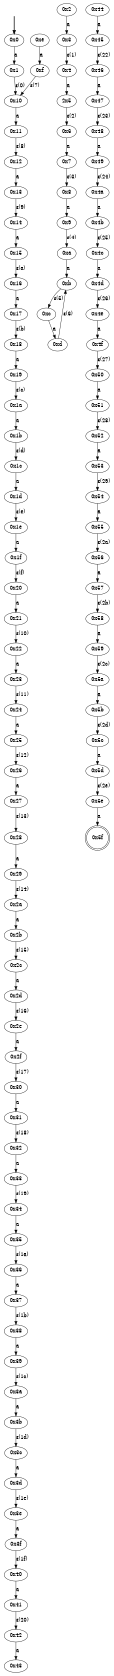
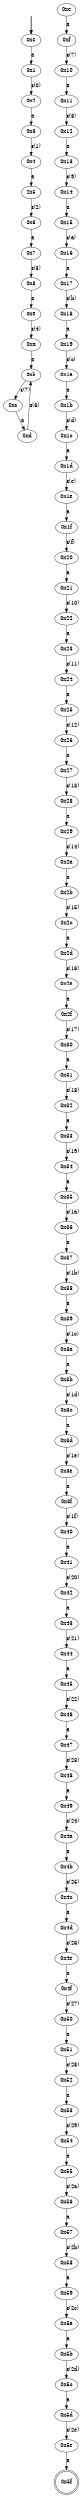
  digraph {
    fake [style=invisible]
    "0x0" [root=true]
    "0x1"
    "0x2"
    "0x3"
    "0x4"
    n7 [label="2x5"]
    "0x6"
    "0x7"
    "0x8"
    "0x9"
    "0xa"
    "0xb"
    "0xc"
    "0xd"
    "0xe"
    "0xf"
    "0x10"
    "0x11"
    "0x12"
    "0x13"
    "0x14"
    "0x15"
    "0x16"
    "0x17"
    "0x18"
    "0x19"
    "0x1a"
    "0x1b"
    "0x1c"
    "0x1d"
    "0x1e"
    "0x1f"
    "0x20"
    "0x21"
    "0x22"
    "0x23"
    "0x24"
    "0x25"
    "0x26"
    "0x27"
    "0x28"
    "0x29"
    "0x2a"
    "0x2b"
    "0x2c"
    "0x2d"
    "0x2e"
    "0x2f"
    "0x30"
    "0x31"
    "0x32"
    "0x33"
    "0x34"
    "0x35"
    "0x36"
    "0x37"
    "0x38"
    "0x39"
    "0x3a"
    "0x3b"
    "0x3c"
    "0x3d"
    "0x3e"
    "0x3f"
    "0x40"
    "0x41"
    "0x42"
    "0x43"
    "0x44"
    "0x45"
    "0x46"
    "0x47"
    "0x48"
    "0x49"
    "0x4a"
    "0x4b"
    "0x4c"
    "0x4d"
    "0x4e"
    "0x4f"
    "0x50"
    "0x51"
    "0x52"
    "0x53"
    "0x54"
    "0x55"
    "0x56"
    "0x57"
    "0x58"
    "0x59"
    "0x5a"
    "0x5b"
    "0x5c"
    "0x5d"
    "0x5e"
    "0x5f" [shape=doublecircle]
    fake -> "0x0" [style=bold]
    "0x0" -> "0x1" [label=a]
-   "0x1" -> "0x10" [label="ε(0)"]
+   "0x1" -> "0x2" [label="ε(0)"]
    "0x2" -> "0x3" [label=a]
    "0x3" -> "0x4" [label="ε(1)"]
    "0x4" -> n7 [label=a]
    n7 -> "0x6" [label="ε(2)"]
    "0x6" -> "0x7" [label=a]
    "0x7" -> "0x8" [label="ε(3)"]
    "0x8" -> "0x9" [label=a]
    "0x9" -> "0xa" [label="ε(4)"]
    "0xa" -> "0xb" [label=a]
-   "0xb" -> "0xc" [label="ε(5)"]
+   "0xb" -> "0xc" [label="ε(7)"]
    "0xc" -> "0xd" [label=a]
    "0xd" -> "0xb" [label="ε(6)"]
    "0xe" -> "0xf" [label=a]
    "0xf" -> "0x10" [label="ε(7)"]
    "0x10" -> "0x11" [label=a]
    "0x11" -> "0x12" [label="ε(8)"]
    "0x12" -> "0x13" [label=a]
    "0x13" -> "0x14" [label="ε(9)"]
    "0x14" -> "0x15" [label=a]
    "0x15" -> "0x16" [label="ε(a)"]
    "0x16" -> "0x17" [label=a]
    "0x17" -> "0x18" [label="ε(b)"]
    "0x18" -> "0x19" [label=a]
    "0x19" -> "0x1a" [label="ε(c)"]
    "0x1a" -> "0x1b" [label=a]
    "0x1b" -> "0x1c" [label="ε(d)"]
    "0x1c" -> "0x1d" [label=a]
    "0x1d" -> "0x1e" [label="ε(e)"]
    "0x1e" -> "0x1f" [label=a]
    "0x1f" -> "0x20" [label="ε(f)"]
    "0x20" -> "0x21" [label=a]
    "0x21" -> "0x22" [label="ε(10)"]
    "0x22" -> "0x23" [label=a]
    "0x23" -> "0x24" [label="ε(11)"]
    "0x24" -> "0x25" [label=a]
    "0x25" -> "0x26" [label="ε(12)"]
    "0x26" -> "0x27" [label=a]
    "0x27" -> "0x28" [label="ε(13)"]
    "0x28" -> "0x29" [label=a]
    "0x29" -> "0x2a" [label="ε(14)"]
    "0x2a" -> "0x2b" [label=a]
    "0x2b" -> "0x2c" [label="ε(15)"]
    "0x2c" -> "0x2d" [label=a]
    "0x2d" -> "0x2e" [label="ε(16)"]
    "0x2e" -> "0x2f" [label=a]
    "0x2f" -> "0x30" [label="ε(17)"]
    "0x30" -> "0x31" [label=a]
    "0x31" -> "0x32" [label="ε(18)"]
    "0x32" -> "0x33" [label=a]
    "0x33" -> "0x34" [label="ε(19)"]
    "0x34" -> "0x35" [label=a]
    "0x35" -> "0x36" [label="ε(1a)"]
    "0x36" -> "0x37" [label=a]
    "0x37" -> "0x38" [label="ε(1b)"]
    "0x38" -> "0x39" [label=a]
    "0x39" -> "0x3a" [label="ε(1c)"]
    "0x3a" -> "0x3b" [label=a]
    "0x3b" -> "0x3c" [label="ε(1d)"]
    "0x3c" -> "0x3d" [label=a]
    "0x3d" -> "0x3e" [label="ε(1e)"]
    "0x3e" -> "0x3f" [label=a]
    "0x3f" -> "0x40" [label="ε(1f)"]
    "0x40" -> "0x41" [label=a]
    "0x41" -> "0x42" [label="ε(20)"]
    "0x42" -> "0x43" [label=a]
+   "0x43" -> "0x44" [label="ε(21)"]
    "0x44" -> "0x45" [label=a]
    "0x45" -> "0x46" [label="ε(22)"]
    "0x46" -> "0x47" [label=a]
    "0x47" -> "0x48" [label="ε(23)"]
    "0x48" -> "0x49" [label=a]
    "0x49" -> "0x4a" [label="ε(24)"]
    "0x4a" -> "0x4b" [label=a]
    "0x4b" -> "0x4c" [label="ε(25)"]
    "0x4c" -> "0x4d" [label=a]
    "0x4d" -> "0x4e" [label="ε(26)"]
    "0x4e" -> "0x4f" [label=a]
    "0x4f" -> "0x50" [label="ε(27)"]
    "0x50" -> "0x51" [label=a]
    "0x51" -> "0x52" [label="ε(28)"]
    "0x52" -> "0x53" [label=a]
    "0x53" -> "0x54" [label="ε(29)"]
    "0x54" -> "0x55" [label=a]
    "0x55" -> "0x56" [label="ε(2a)"]
    "0x56" -> "0x57" [label=a]
    "0x57" -> "0x58" [label="ε(2b)"]
    "0x58" -> "0x59" [label=a]
    "0x59" -> "0x5a" [label="ε(2c)"]
    "0x5a" -> "0x5b" [label=a]
    "0x5b" -> "0x5c" [label="ε(2d)"]
    "0x5c" -> "0x5d" [label=a]
    "0x5d" -> "0x5e" [label="ε(2e)"]
    "0x5e" -> "0x5f" [label=a]
  }
